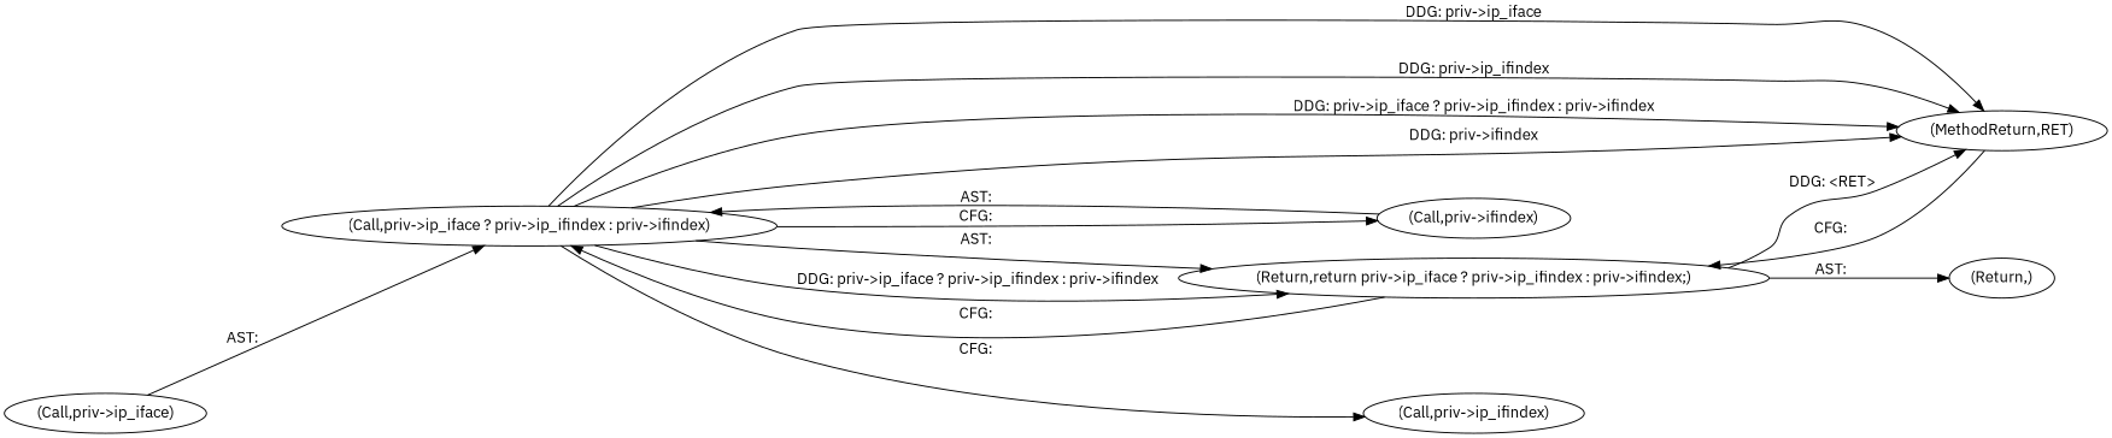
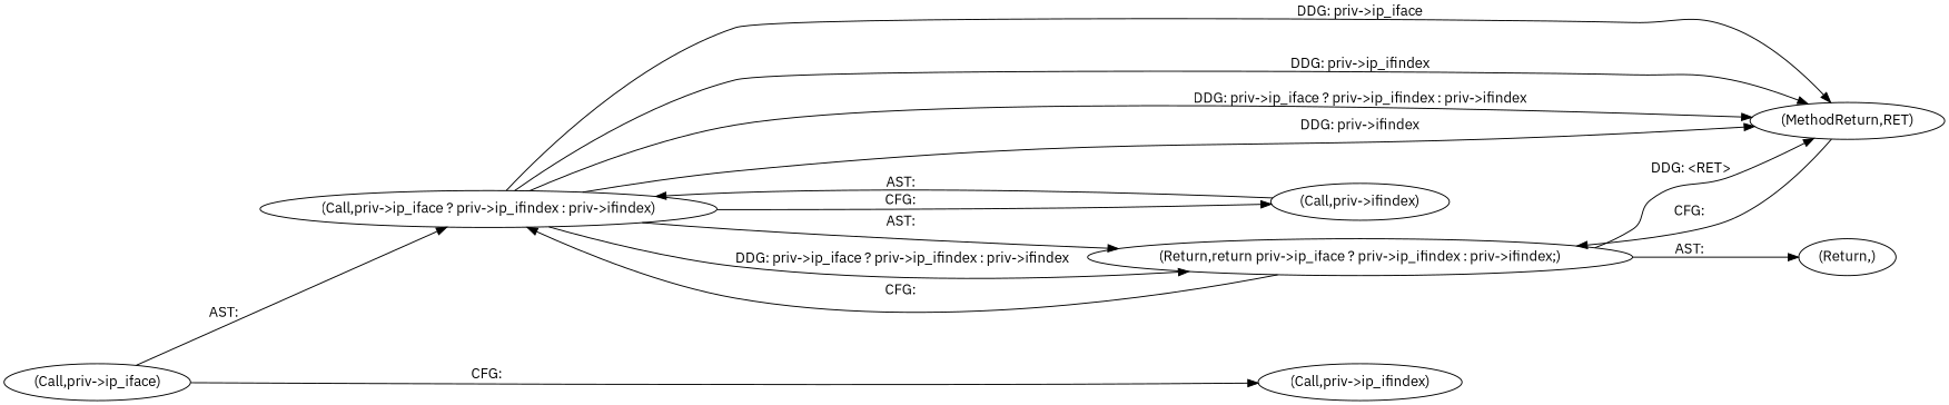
  digraph {
    fontname="IBM Plex Sans"
    rankdir=LR
    node [fontname="IBM Plex Sans"]
    edge [fontname="IBM Plex Sans"]
    n1 [label="(Call,priv->ip_iface ? priv->ip_ifindex : priv->ifindex)"]
    n2 [label="(Return,return priv->ip_iface ? priv->ip_ifindex : priv->ifindex;)"]
    n3 [label="(Call,priv->ip_ifindex)"]
    n4 [label="(MethodReturn,RET)"]
    n5 [label="(Call,priv->ifindex)"]
    n6 [label="(Return,)"]
    n7 [label="(Call,priv->ip_iface)"]
    n1 -> n2 [label="AST: "]
    n1 -> n2 [label="DDG: priv->ip_iface ? priv->ip_ifindex : priv->ifindex"]
-   n1 -> n3 [label="CFG: "]
+   n7 -> n3 [label="CFG: "]
    n1 -> n4 [label="DDG: priv->ip_iface"]
    n1 -> n4 [label="DDG: priv->ip_ifindex"]
    n1 -> n4 [label="DDG: priv->ip_iface ? priv->ip_ifindex : priv->ifindex"]
    n1 -> n4 [label="DDG: priv->ifindex"]
    n1 -> n5 [label="CFG: "]
    n2 -> n1 [label="CFG: "]
    n2 -> n4 [label="DDG: <RET>"]
    n2 -> n6 [label="AST: "]
    n4 -> n2 [label="CFG: "]
    n5 -> n1 [label="AST: "]
    n7 -> n1 [label="AST: "]
  }
